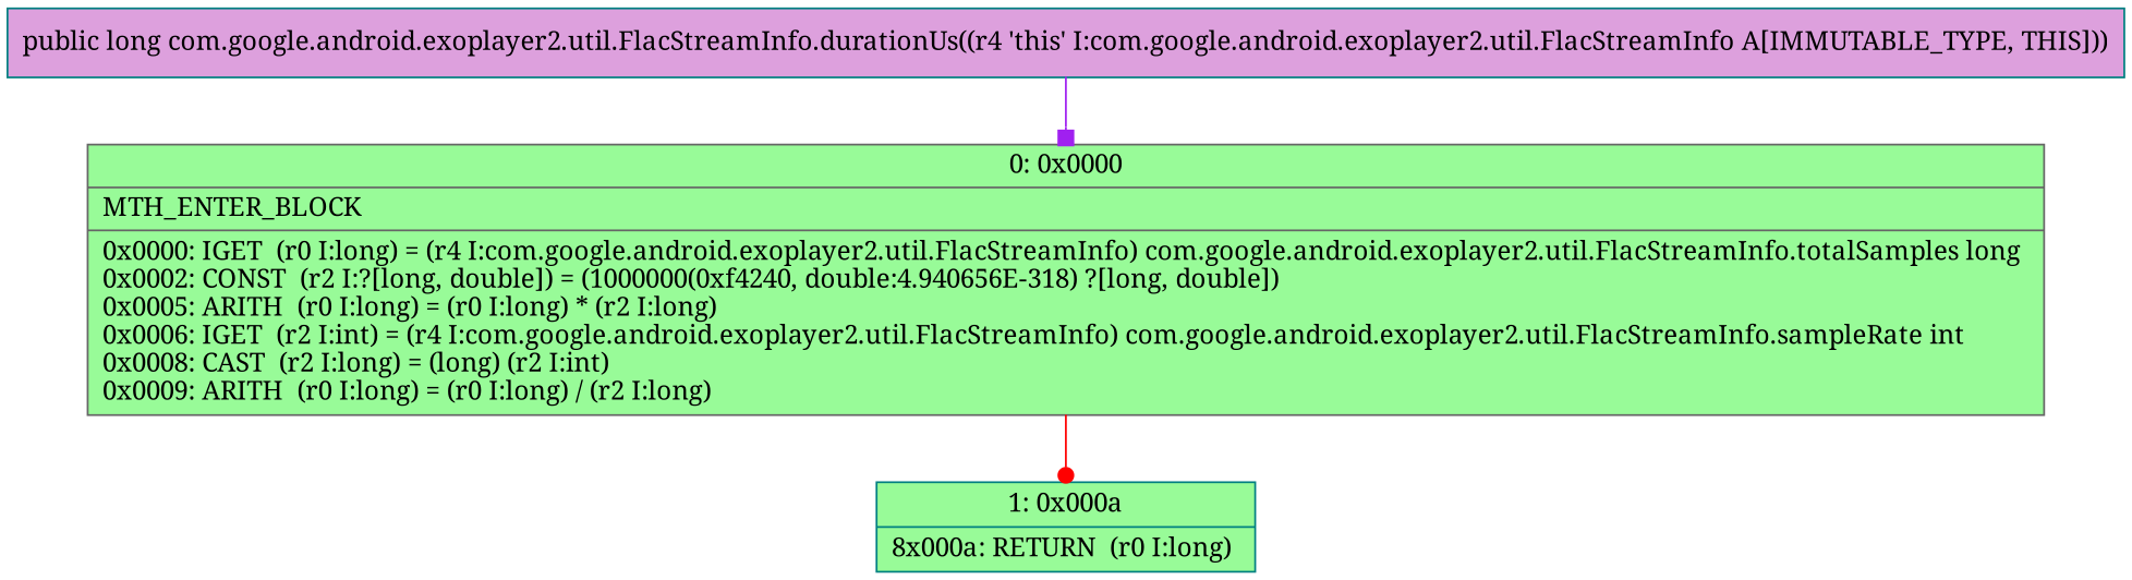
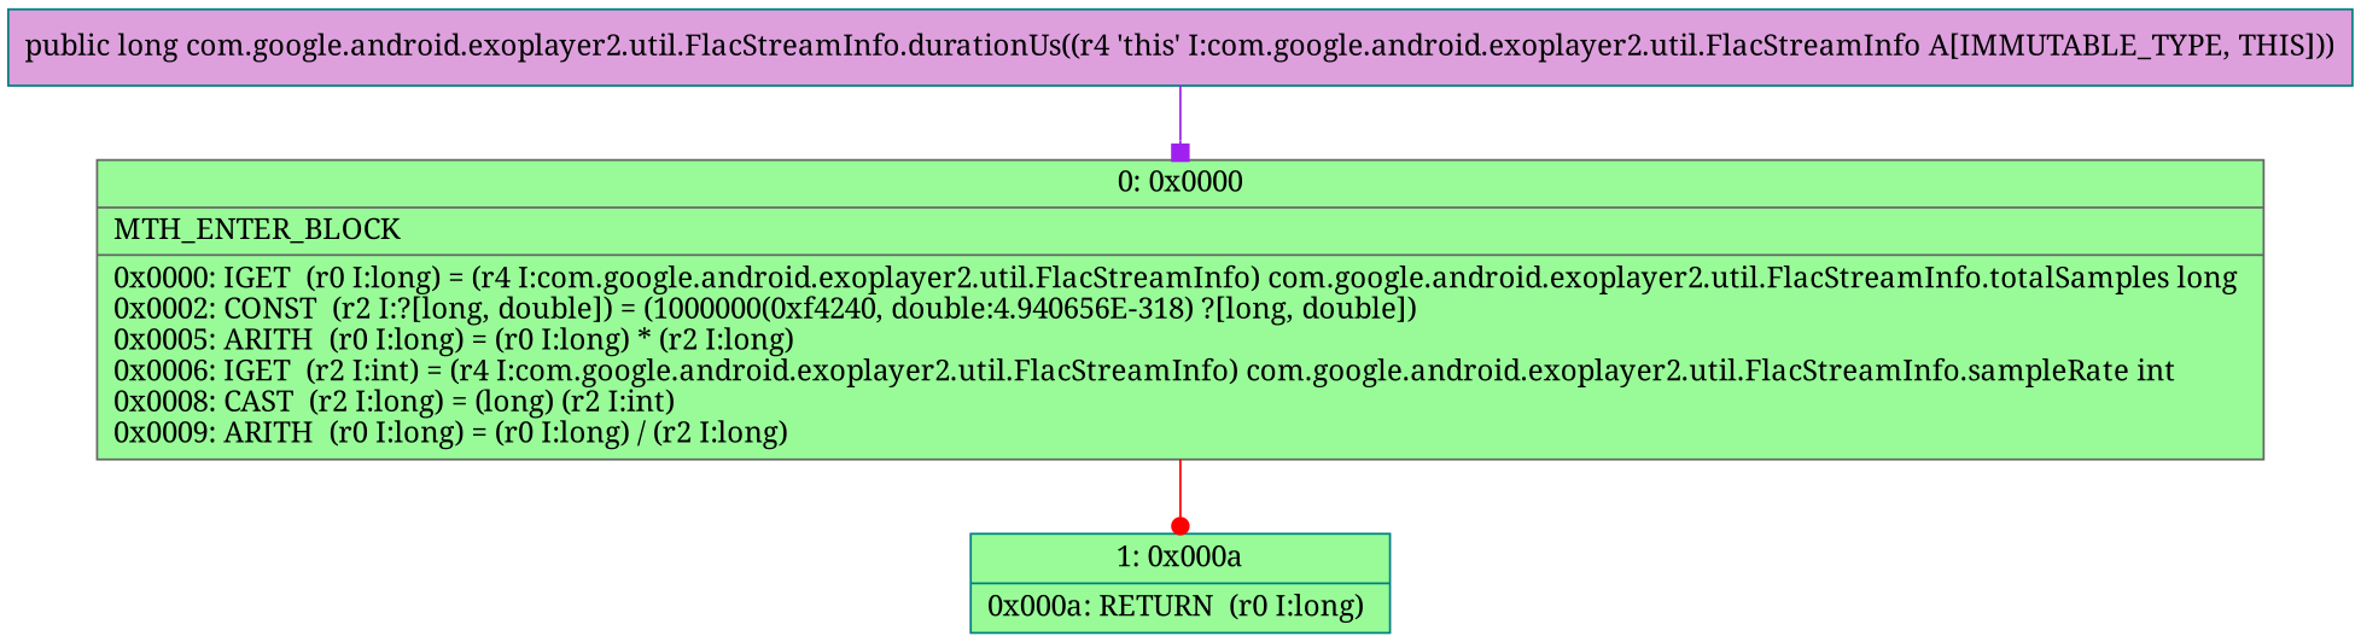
  digraph {
    fontname="Noto Serif"
    node [shape=record style=filled fillcolor=palegreen color=teal fontname="Noto Serif"]
    edge [fontname="Noto Serif"]
    n1 [label="{0\:\ 0x0000|MTH_ENTER_BLOCK\l|0x0000: IGET  (r0 I:long) = (r4 I:com.google.android.exoplayer2.util.FlacStreamInfo) com.google.android.exoplayer2.util.FlacStreamInfo.totalSamples long \l0x0002: CONST  (r2 I:?[long, double]) = (1000000(0xf4240, double:4.940656E\-318) ?[long, double]) \l0x0005: ARITH  (r0 I:long) = (r0 I:long) * (r2 I:long) \l0x0006: IGET  (r2 I:int) = (r4 I:com.google.android.exoplayer2.util.FlacStreamInfo) com.google.android.exoplayer2.util.FlacStreamInfo.sampleRate int \l0x0008: CAST  (r2 I:long) = (long) (r2 I:int) \l0x0009: ARITH  (r0 I:long) = (r0 I:long) \/ (r2 I:long) \l}" color=gray40]
-   n2 [label="{1\:\ 0x000a|8x000a: RETURN  (r0 I:long) \l}"]
+   n2 [label="{1\:\ 0x000a|0x000a: RETURN  (r0 I:long) \l}"]
    n3 [label="{public long com.google.android.exoplayer2.util.FlacStreamInfo.durationUs((r4 'this' I:com.google.android.exoplayer2.util.FlacStreamInfo A[IMMUTABLE_TYPE, THIS])) }" fillcolor=plum]
    n1 -> n2 [color=red arrowhead=dot]
    n3 -> n1 [color=purple arrowhead=box]
  }
